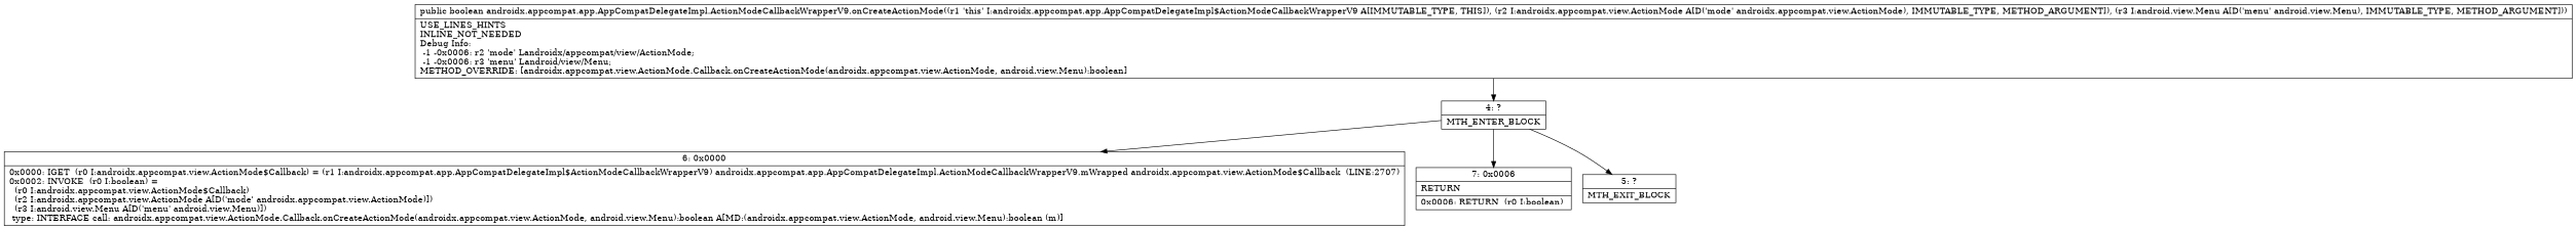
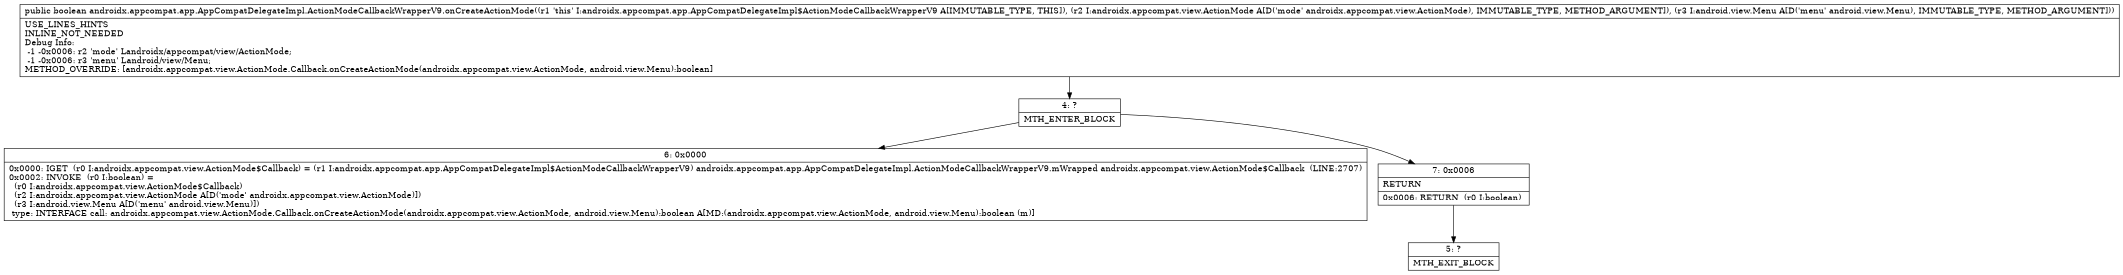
  digraph {
    node [shape=record]
    n1 [label="{4\:\ ?|MTH_ENTER_BLOCK\l}"]
    n2 [label="{6\:\ 0x0000|0x0000: IGET  (r0 I:androidx.appcompat.view.ActionMode$Callback) = (r1 I:androidx.appcompat.app.AppCompatDelegateImpl$ActionModeCallbackWrapperV9) androidx.appcompat.app.AppCompatDelegateImpl.ActionModeCallbackWrapperV9.mWrapped androidx.appcompat.view.ActionMode$Callback  (LINE:2707)\l0x0002: INVOKE  (r0 I:boolean) = \l  (r0 I:androidx.appcompat.view.ActionMode$Callback)\l  (r2 I:androidx.appcompat.view.ActionMode A[D('mode' androidx.appcompat.view.ActionMode)])\l  (r3 I:android.view.Menu A[D('menu' android.view.Menu)])\l type: INTERFACE call: androidx.appcompat.view.ActionMode.Callback.onCreateActionMode(androidx.appcompat.view.ActionMode, android.view.Menu):boolean A[MD:(androidx.appcompat.view.ActionMode, android.view.Menu):boolean (m)]\l}"]
    n3 [label="{7\:\ 0x0006|RETURN\l|0x0006: RETURN  (r0 I:boolean) \l}"]
    n4 [label="{5\:\ ?|MTH_EXIT_BLOCK\l}"]
    n5 [label="{public boolean androidx.appcompat.app.AppCompatDelegateImpl.ActionModeCallbackWrapperV9.onCreateActionMode((r1 'this' I:androidx.appcompat.app.AppCompatDelegateImpl$ActionModeCallbackWrapperV9 A[IMMUTABLE_TYPE, THIS]), (r2 I:androidx.appcompat.view.ActionMode A[D('mode' androidx.appcompat.view.ActionMode), IMMUTABLE_TYPE, METHOD_ARGUMENT]), (r3 I:android.view.Menu A[D('menu' android.view.Menu), IMMUTABLE_TYPE, METHOD_ARGUMENT]))  | USE_LINES_HINTS\lINLINE_NOT_NEEDED\lDebug Info:\l  \-1 \-0x0006: r2 'mode' Landroidx\/appcompat\/view\/ActionMode;\l  \-1 \-0x0006: r3 'menu' Landroid\/view\/Menu;\lMETHOD_OVERRIDE: [androidx.appcompat.view.ActionMode.Callback.onCreateActionMode(androidx.appcompat.view.ActionMode, android.view.Menu):boolean]\l}"]
    n1 -> n2
    n1 -> n3
-   n1 -> n4
+   n3 -> n4
    n5 -> n1
  }
